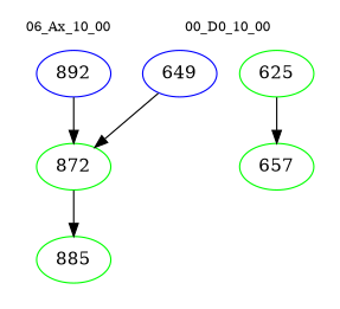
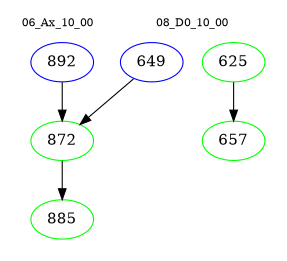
  digraph {
    node [color=green]
    edge [color=black]
    n1 [color=blue label=892]
    n2 [label=872]
    n3 [label=885]
    n4 [color=blue label=649]
    n5 [label=625]
    n6 [label=657]
    subgraph cluster_1 {
      color=white
      fontsize=10
      label="06_Ax_10_00"
      n1
      n2
      n3
    }
    subgraph cluster_2 {
      color=white
      fontsize=10
-     label="00_D0_10_00"
+     label="08_D0_10_00"
      n4
      n5
      n6
    }
    n1 -> n2
    n2 -> n3
    n4 -> n2
    n5 -> n6
  }
